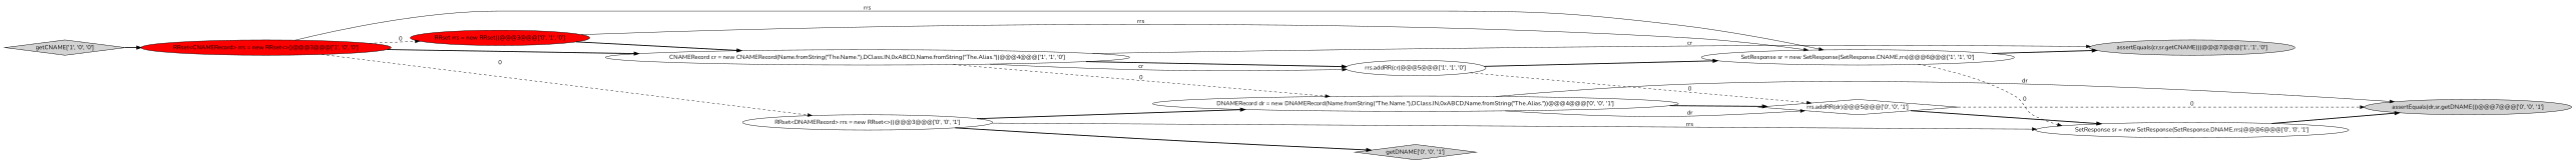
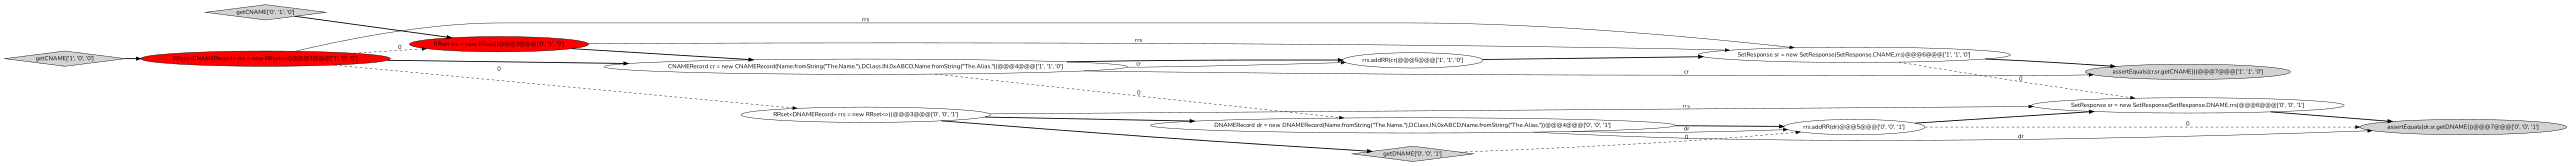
  digraph {
    fontname=Nunito
    rankdir=LR
    node [fillcolor=white fontname=Nunito shape=ellipse style=filled]
    edge [fontname=Nunito style=bold]
    n1 [label="DNAMERecord dr = new DNAMERecord(Name.fromString(\"The.Name.\"),DClass.IN,0xABCD,Name.fromString(\"The.Alias.\"))@@@4@@@['0', '0', '1']"]
-   n2 [label="rrs.addRR(dr)@@@5@@@['0', '0', '1']" shape=diamond]
+   n2 [label="rrs.addRR(dr)@@@5@@@['0', '0', '1']"]
    n3 [fillcolor=lightgray label="assertEquals(dr,sr.getDNAME())@@@7@@@['0', '0', '1']"]
    n4 [label="SetResponse sr = new SetResponse(SetResponse.DNAME,rrs)@@@6@@@['0', '0', '1']"]
    n5 [label="rrs.addRR(cr)@@@5@@@['1', '1', '0']"]
    n6 [label="SetResponse sr = new SetResponse(SetResponse.CNAME,rrs)@@@6@@@['1', '1', '0']"]
    n7 [fillcolor=lightgray label="assertEquals(cr,sr.getCNAME())@@@7@@@['1', '1', '0']"]
    n8 [fillcolor=lightgray label="getCNAME['1', '0', '0']" shape=diamond]
    n9 [fillcolor=red label="RRset<CNAMERecord> rrs = new RRset<>()@@@3@@@['1', '0', '0']"]
    n10 [fillcolor=red label="RRset rrs = new RRset()@@@3@@@['0', '1', '0']"]
    n11 [label="CNAMERecord cr = new CNAMERecord(Name.fromString(\"The.Name.\"),DClass.IN,0xABCD,Name.fromString(\"The.Alias.\"))@@@4@@@['1', '1', '0']"]
    n12 [label="RRset<DNAMERecord> rrs = new RRset<>()@@@3@@@['0', '0', '1']"]
+   n13 [fillcolor=lightgray label="getCNAME['0', '1', '0']" shape=diamond]
    n14 [fillcolor=lightgray label="getDNAME['0', '0', '1']" shape=diamond]
    n1 -> n2 [label=dr style=solid]
    n1 -> n2
    n1 -> n3 [label=dr style=solid]
    n2 -> n3 [label=0 style=dashed]
    n2 -> n4
    n4 -> n3
-   n5 -> n2 [label=0 style=dashed]
+   n14 -> n2 [label=0 style=dashed]
    n5 -> n6
    n6 -> n4 [label=0 style=dashed]
    n6 -> n7
    n8 -> n9
    n9 -> n6 [label=rrs style=solid]
    n9 -> n10 [label=0 style=dashed]
    n9 -> n11
    n9 -> n12 [label=0 style=dashed]
    n10 -> n6 [label=rrs style=solid]
    n10 -> n11
    n11 -> n1 [label=0 style=dashed]
    n11 -> n5 [label=cr style=solid]
    n11 -> n5
    n11 -> n7 [label=cr style=solid]
    n12 -> n1
    n12 -> n4 [label=rrs style=solid]
    n12 -> n14
+   n13 -> n10
  }
